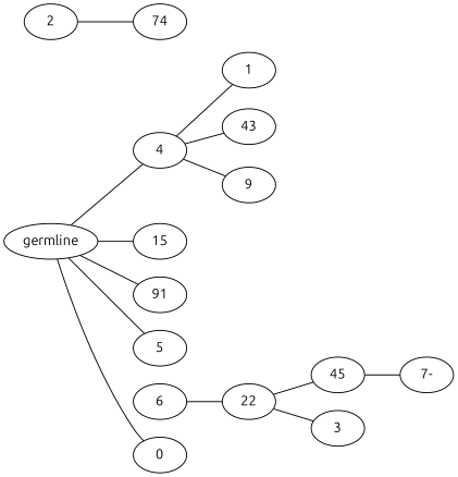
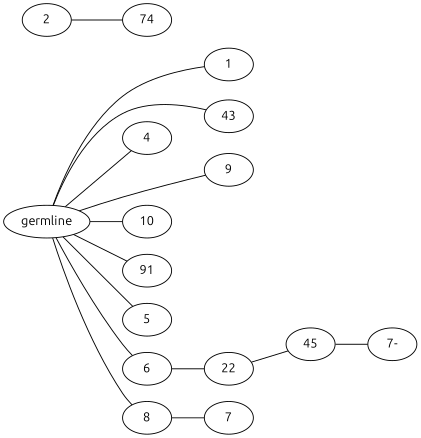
  graph {
    fontname=Ubuntu
    rankdir=LR
    node [fontname=Ubuntu]
    edge [fontname=Ubuntu]
    n1 [label=germline]
    n2 [label=1]
-   n3 [label=15]
+   n3 [label=10]
    n4 [label=91]
    n5 [label=43]
    n6 [label=4]
    n7 [label=5]
    n8 [label=6]
-   n9 [label=0]
+   n9 [label=8]
    n10 [label=9]
    n11 [label=22]
+   n12 [label=7]
    n13 [label=2]
    n14 [label=74]
    n15 [label=45]
-   n16 [label=3]
    n17 [label="7-"]
-   n6 -- n2
+   n1 -- n2
    n1 -- n3
    n1 -- n4
-   n6 -- n5
+   n1 -- n5
    n1 -- n6
    n1 -- n7
+   n1 -- n8
    n1 -- n9
-   n6 -- n10
+   n1 -- n10
    n8 -- n11
+   n9 -- n12
    n11 -- n15
-   n11 -- n16
    n13 -- n14
    n15 -- n17
  }
